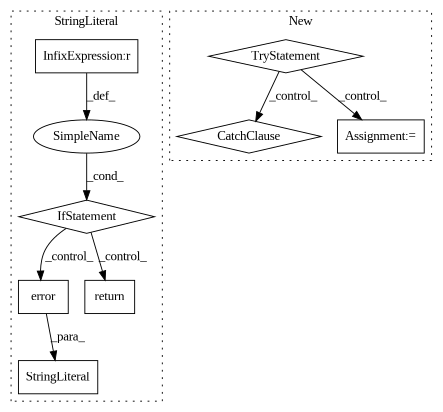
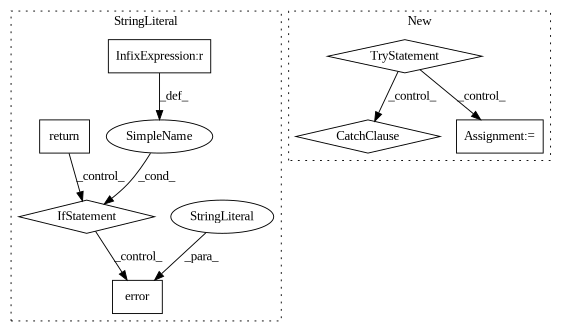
  digraph {
    fontname="Liberation Serif"
    node [fontname="Liberation Serif" l=4 shape=box]
    edge [fontname="Liberation Serif"]
    n1 [a=32 l="6,1" label=error s="5201,5259"]
-   n2 [a=45 l=40 label=StringLiteral s=5207]
+   n2 [a=45 l=40 label=StringLiteral s=5207 shape=ellipse]
    n3 [a=25 l="4,2" label=IfStatement s="5117,5133" shape=diamond]
    n4 [a=42 label=SimpleName shape=ellipse l=""]
    n5 [a=27 label="InfixExpression:r" s=5125]
    n6 [a=41 l=7 label=return s=5268]
    n7 [a=54 label=TryStatement s=4683 shape=diamond]
    n8 [a=12 l="11,2" label=CatchClause s="4778,4802" shape=diamond]
    n9 [a=7 l=1 label="Assignment:=" s=4709]
    subgraph cluster_1 {
      label=StringLiteral
      style=dotted
      n1
      n2
      n3
      n4
      n5
      n6
    }
    subgraph cluster_2 {
      label=New
      style=dotted
      n7
      n8
      n9
    }
-   n1 -> n2 [label=_para_]
+   n2 -> n1 [label=_para_]
    n3 -> n1 [label=_control_]
-   n3 -> n6 [label=_control_]
+   n6 -> n3 [label=_control_]
    n4 -> n3 [label=_cond_]
    n5 -> n4 [label=_def_]
    n7 -> n8 [label=_control_]
    n7 -> n9 [label=_control_]
  }
